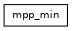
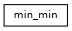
  digraph {
    rankdir=LR
-   n1 [color=black fillcolor=white fontname=Helvetica fontsize=10 height=0.2 label=mpp_min shape=record style=filled width=0.4]
+   n1 [color=black fillcolor=white fontname=Helvetica fontsize=10 height=0.2 label=min_min shape=record style=filled width=0.4]
  }
